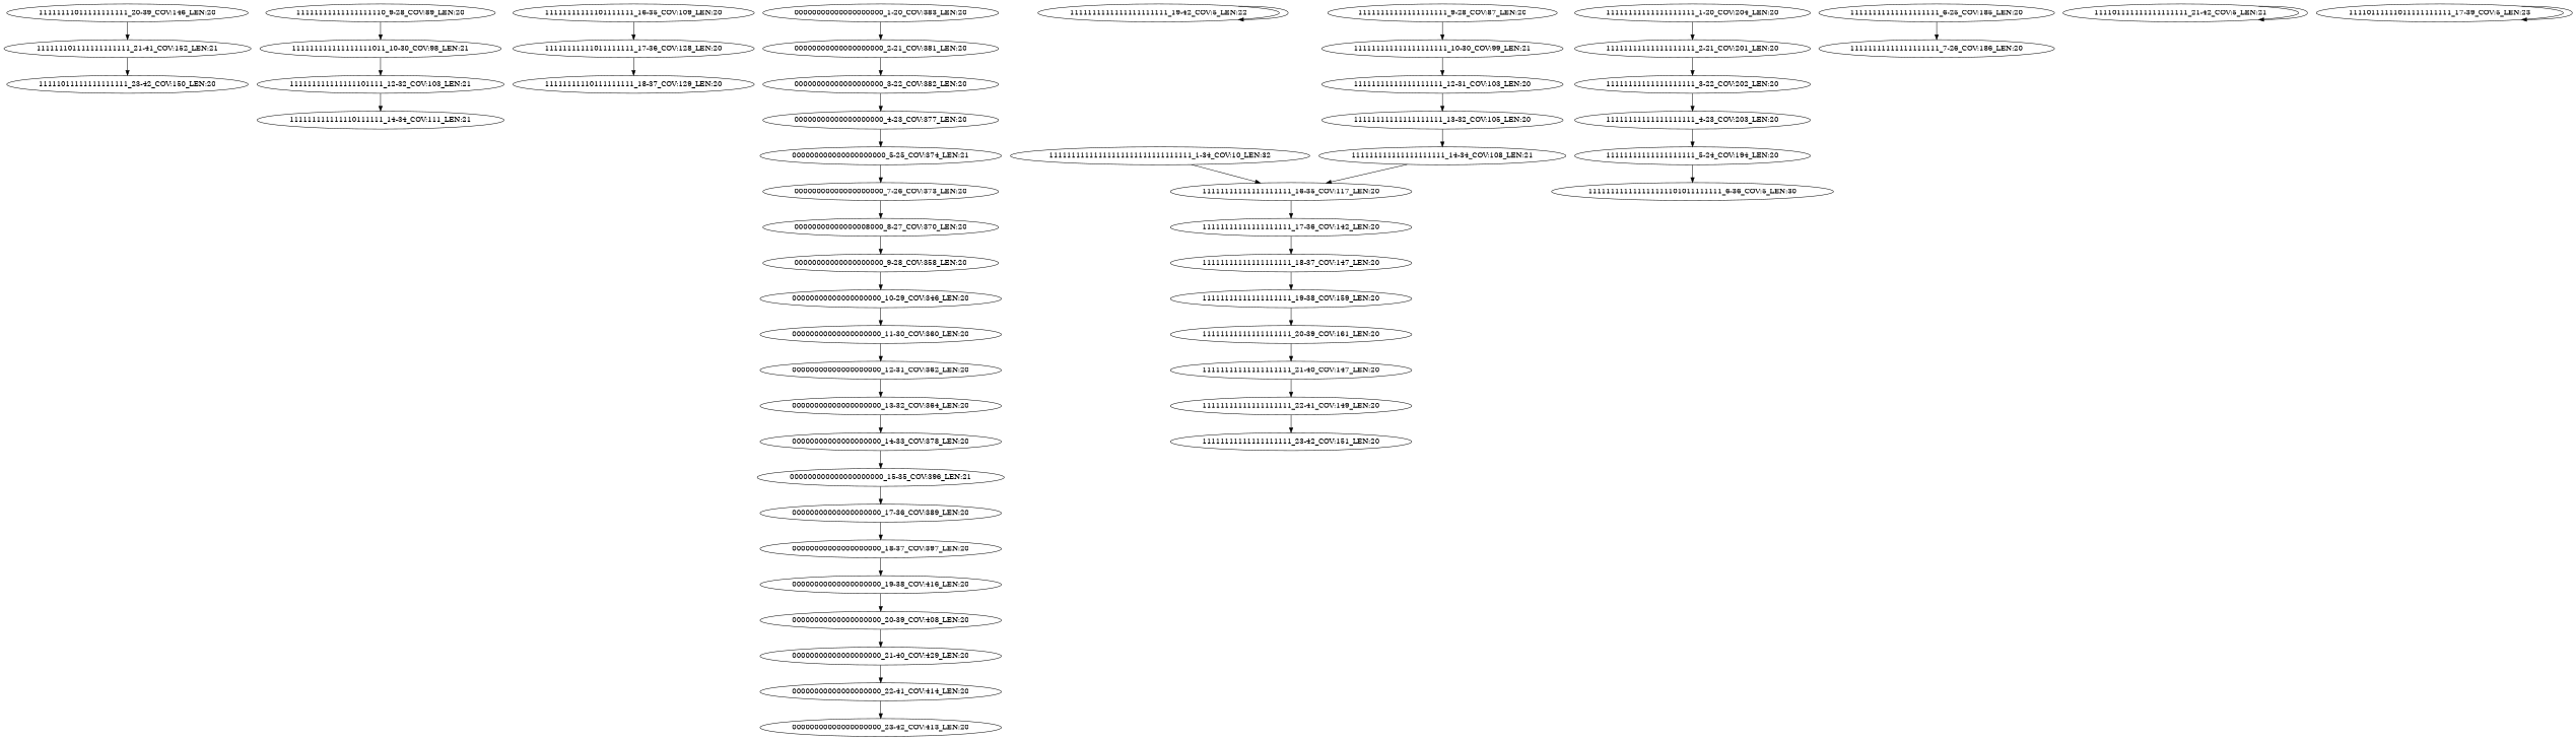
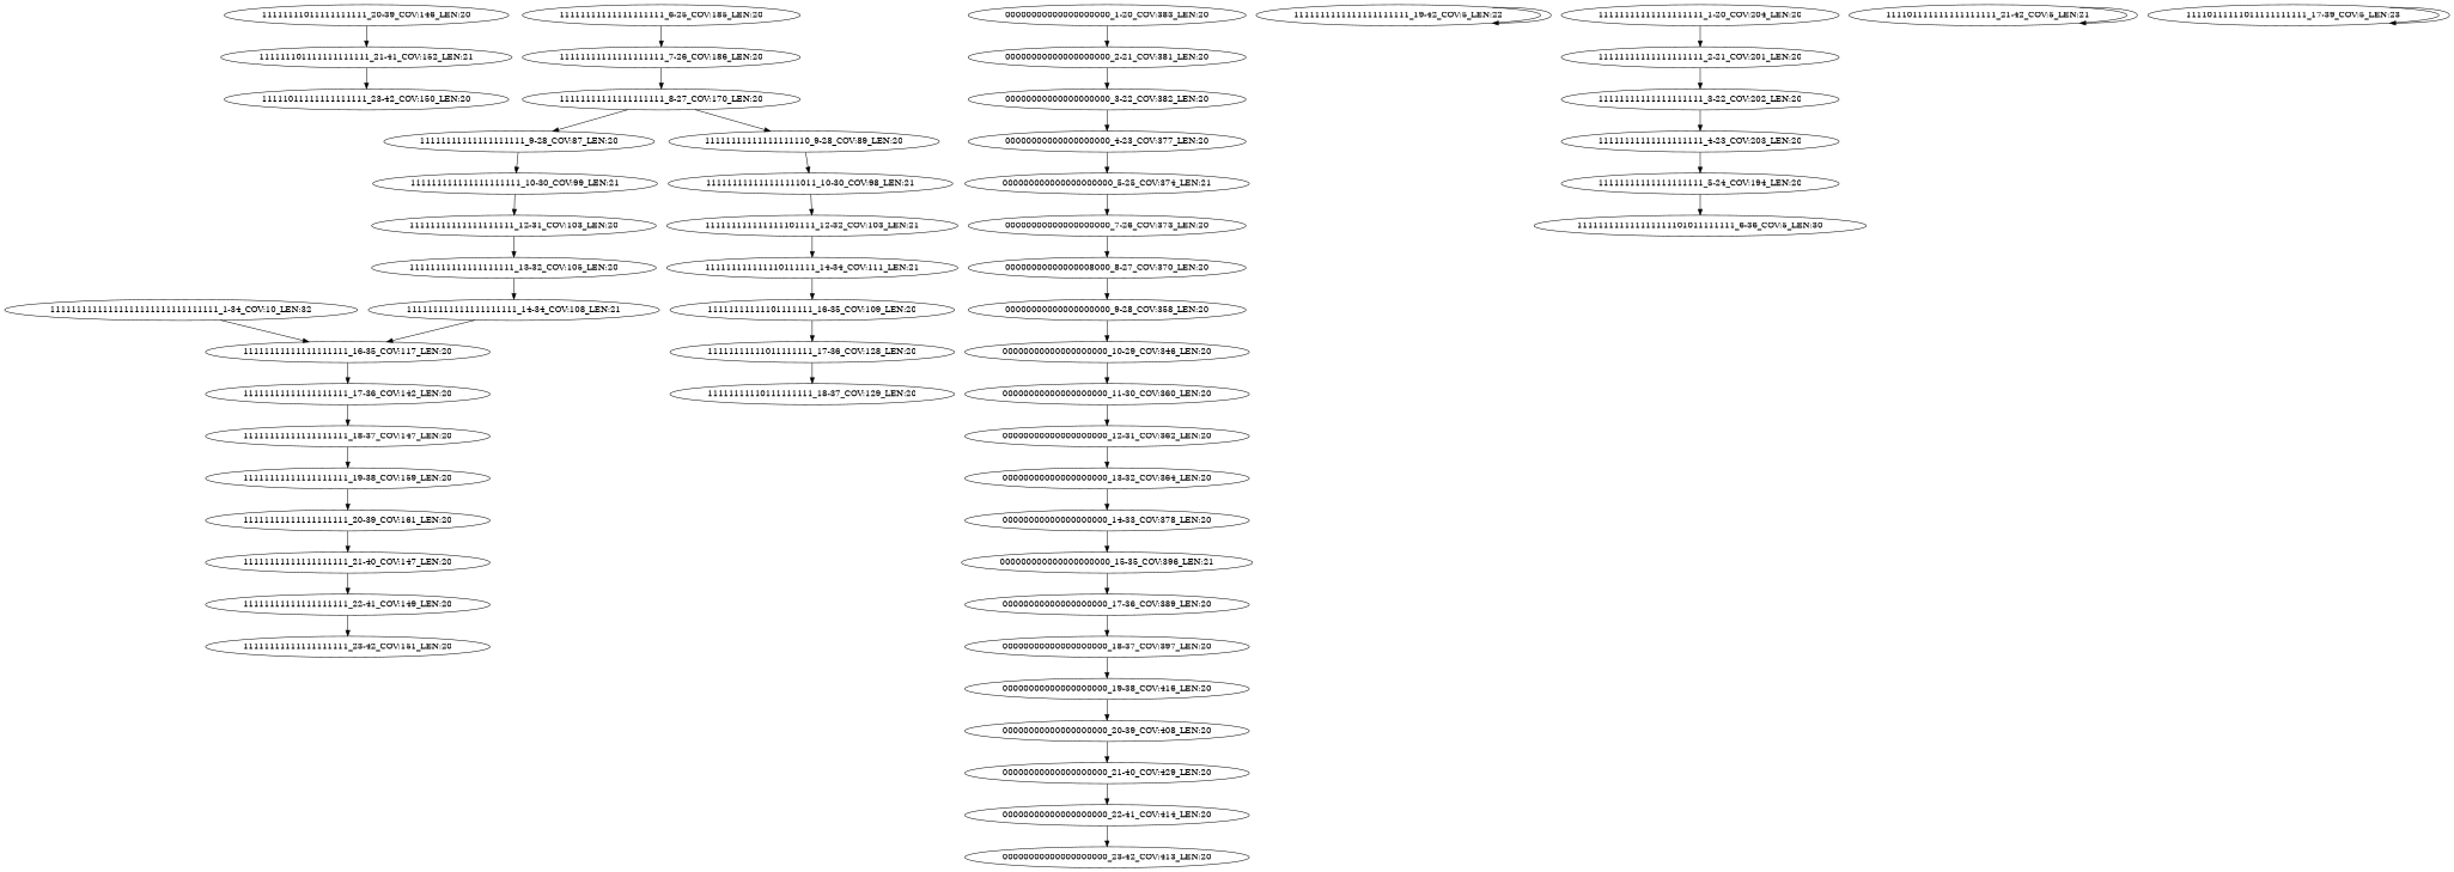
  digraph {
    "11111111011111111111_20-39_COV:146_LEN:20"
    "111111101111111111111_21-41_COV:152_LEN:21"
    "11111011111111111111_23-42_COV:150_LEN:20"
    "111111111111111101111_12-32_COV:103_LEN:21"
    "111111111111110111111_14-34_COV:111_LEN:21"
    "11111111111101111111_16-35_COV:109_LEN:20"
    "11111111111011111111_17-36_COV:128_LEN:20"
    n8 [label="00000000000000008000_8-27_COV:370_LEN:20"]
    "00000000000000000000_9-28_COV:358_LEN:20"
    "00000000000000000000_10-29_COV:346_LEN:20"
    "00000000000000000000_11-30_COV:360_LEN:20"
    "111111111111111111011_10-30_COV:98_LEN:21"
    "00000000000000000000_12-31_COV:362_LEN:20"
    "00000000000000000000_13-32_COV:364_LEN:20"
    "00000000000000000000_14-33_COV:378_LEN:20"
    "1111111111111111111111_19-42_COV:5_LEN:22"
    "11111111110111111111_18-37_COV:129_LEN:20"
    "00000000000000000000_20-39_COV:408_LEN:20"
    "00000000000000000000_21-40_COV:429_LEN:20"
    "00000000000000000000_22-41_COV:414_LEN:20"
    "00000000000000000000_23-42_COV:413_LEN:20"
    "11111111111111111111_16-35_COV:117_LEN:20"
    "11111111111111111111_17-36_COV:142_LEN:20"
    "11111111111111111111_18-37_COV:147_LEN:20"
    "11111111111111111111_19-38_COV:159_LEN:20"
    "11111111111111111111_1-20_COV:204_LEN:20"
    "11111111111111111111_2-21_COV:201_LEN:20"
    "11111111111111111111_3-22_COV:202_LEN:20"
    "11111111111111111111_4-23_COV:203_LEN:20"
    "11111111111111111111111111111111_1-34_COV:10_LEN:32"
    "11111111111111111111_5-24_COV:194_LEN:20"
    "111111111111111111101011111111_6-36_COV:5_LEN:30"
    "11111111111111111111_20-39_COV:161_LEN:20"
    "11111111111111111111_6-25_COV:185_LEN:20"
    "11111111111111111111_7-26_COV:186_LEN:20"
+   "11111111111111111111_8-27_COV:170_LEN:20"
    "11111111111111111111_9-28_COV:87_LEN:20"
    "11111111111111111110_9-28_COV:89_LEN:20"
    "11111111111111111111_12-31_COV:103_LEN:20"
    "11111111111111111111_13-32_COV:105_LEN:20"
    "111111111111111111111_14-34_COV:108_LEN:21"
    "00000000000000000000_7-26_COV:373_LEN:20"
    "111111111111111111111_10-30_COV:99_LEN:21"
    "11111111111111111111_21-40_COV:147_LEN:20"
    "11111111111111111111_22-41_COV:149_LEN:20"
    "111101111111111111111_21-42_COV:5_LEN:21"
    "000000000000000000000_15-35_COV:396_LEN:21"
    "00000000000000000000_17-36_COV:389_LEN:20"
    "00000000000000000000_18-37_COV:397_LEN:20"
    "00000000000000000000_19-38_COV:416_LEN:20"
    "00000000000000000000_4-23_COV:377_LEN:20"
    "000000000000000000000_5-25_COV:374_LEN:21"
    "00000000000000000000_1-20_COV:383_LEN:20"
    "00000000000000000000_2-21_COV:381_LEN:20"
    "00000000000000000000_3-22_COV:382_LEN:20"
    "11111111111111111111_23-42_COV:151_LEN:20"
    "11110111111011111111111_17-39_COV:5_LEN:23"
    "11111111011111111111_20-39_COV:146_LEN:20" -> "111111101111111111111_21-41_COV:152_LEN:21"
    "111111101111111111111_21-41_COV:152_LEN:21" -> "11111011111111111111_23-42_COV:150_LEN:20"
    "111111111111111101111_12-32_COV:103_LEN:21" -> "111111111111110111111_14-34_COV:111_LEN:21"
+   "111111111111110111111_14-34_COV:111_LEN:21" -> "11111111111101111111_16-35_COV:109_LEN:20"
    "11111111111101111111_16-35_COV:109_LEN:20" -> "11111111111011111111_17-36_COV:128_LEN:20"
    "11111111111011111111_17-36_COV:128_LEN:20" -> "11111111110111111111_18-37_COV:129_LEN:20"
    n8 -> "00000000000000000000_9-28_COV:358_LEN:20"
    "00000000000000000000_9-28_COV:358_LEN:20" -> "00000000000000000000_10-29_COV:346_LEN:20"
    "00000000000000000000_10-29_COV:346_LEN:20" -> "00000000000000000000_11-30_COV:360_LEN:20"
    "00000000000000000000_11-30_COV:360_LEN:20" -> "00000000000000000000_12-31_COV:362_LEN:20"
    "111111111111111111011_10-30_COV:98_LEN:21" -> "111111111111111101111_12-32_COV:103_LEN:21"
    "00000000000000000000_12-31_COV:362_LEN:20" -> "00000000000000000000_13-32_COV:364_LEN:20"
    "00000000000000000000_13-32_COV:364_LEN:20" -> "00000000000000000000_14-33_COV:378_LEN:20"
    "00000000000000000000_14-33_COV:378_LEN:20" -> "000000000000000000000_15-35_COV:396_LEN:21"
    "1111111111111111111111_19-42_COV:5_LEN:22" -> "1111111111111111111111_19-42_COV:5_LEN:22"
    "00000000000000000000_20-39_COV:408_LEN:20" -> "00000000000000000000_21-40_COV:429_LEN:20"
    "00000000000000000000_21-40_COV:429_LEN:20" -> "00000000000000000000_22-41_COV:414_LEN:20"
    "00000000000000000000_22-41_COV:414_LEN:20" -> "00000000000000000000_23-42_COV:413_LEN:20"
    "11111111111111111111_16-35_COV:117_LEN:20" -> "11111111111111111111_17-36_COV:142_LEN:20"
    "11111111111111111111_17-36_COV:142_LEN:20" -> "11111111111111111111_18-37_COV:147_LEN:20"
    "11111111111111111111_18-37_COV:147_LEN:20" -> "11111111111111111111_19-38_COV:159_LEN:20"
    "11111111111111111111_19-38_COV:159_LEN:20" -> "11111111111111111111_20-39_COV:161_LEN:20"
    "11111111111111111111_1-20_COV:204_LEN:20" -> "11111111111111111111_2-21_COV:201_LEN:20"
    "11111111111111111111_2-21_COV:201_LEN:20" -> "11111111111111111111_3-22_COV:202_LEN:20"
    "11111111111111111111_3-22_COV:202_LEN:20" -> "11111111111111111111_4-23_COV:203_LEN:20"
    "11111111111111111111_4-23_COV:203_LEN:20" -> "11111111111111111111_5-24_COV:194_LEN:20"
    "11111111111111111111111111111111_1-34_COV:10_LEN:32" -> "11111111111111111111_16-35_COV:117_LEN:20"
    "11111111111111111111_5-24_COV:194_LEN:20" -> "111111111111111111101011111111_6-36_COV:5_LEN:30"
    "11111111111111111111_20-39_COV:161_LEN:20" -> "11111111111111111111_21-40_COV:147_LEN:20"
    "11111111111111111111_6-25_COV:185_LEN:20" -> "11111111111111111111_7-26_COV:186_LEN:20"
+   "11111111111111111111_7-26_COV:186_LEN:20" -> "11111111111111111111_8-27_COV:170_LEN:20"
+   "11111111111111111111_8-27_COV:170_LEN:20" -> "11111111111111111111_9-28_COV:87_LEN:20"
+   "11111111111111111111_8-27_COV:170_LEN:20" -> "11111111111111111110_9-28_COV:89_LEN:20"
    "11111111111111111111_9-28_COV:87_LEN:20" -> "111111111111111111111_10-30_COV:99_LEN:21"
    "11111111111111111110_9-28_COV:89_LEN:20" -> "111111111111111111011_10-30_COV:98_LEN:21"
    "11111111111111111111_12-31_COV:103_LEN:20" -> "11111111111111111111_13-32_COV:105_LEN:20"
    "11111111111111111111_13-32_COV:105_LEN:20" -> "111111111111111111111_14-34_COV:108_LEN:21"
    "111111111111111111111_14-34_COV:108_LEN:21" -> "11111111111111111111_16-35_COV:117_LEN:20"
    "00000000000000000000_7-26_COV:373_LEN:20" -> n8
    "111111111111111111111_10-30_COV:99_LEN:21" -> "11111111111111111111_12-31_COV:103_LEN:20"
    "11111111111111111111_21-40_COV:147_LEN:20" -> "11111111111111111111_22-41_COV:149_LEN:20"
    "11111111111111111111_22-41_COV:149_LEN:20" -> "11111111111111111111_23-42_COV:151_LEN:20"
    "111101111111111111111_21-42_COV:5_LEN:21" -> "111101111111111111111_21-42_COV:5_LEN:21"
    "000000000000000000000_15-35_COV:396_LEN:21" -> "00000000000000000000_17-36_COV:389_LEN:20"
    "00000000000000000000_17-36_COV:389_LEN:20" -> "00000000000000000000_18-37_COV:397_LEN:20"
    "00000000000000000000_18-37_COV:397_LEN:20" -> "00000000000000000000_19-38_COV:416_LEN:20"
    "00000000000000000000_19-38_COV:416_LEN:20" -> "00000000000000000000_20-39_COV:408_LEN:20"
    "00000000000000000000_4-23_COV:377_LEN:20" -> "000000000000000000000_5-25_COV:374_LEN:21"
    "000000000000000000000_5-25_COV:374_LEN:21" -> "00000000000000000000_7-26_COV:373_LEN:20"
    "00000000000000000000_1-20_COV:383_LEN:20" -> "00000000000000000000_2-21_COV:381_LEN:20"
    "00000000000000000000_2-21_COV:381_LEN:20" -> "00000000000000000000_3-22_COV:382_LEN:20"
    "00000000000000000000_3-22_COV:382_LEN:20" -> "00000000000000000000_4-23_COV:377_LEN:20"
    "11110111111011111111111_17-39_COV:5_LEN:23" -> "11110111111011111111111_17-39_COV:5_LEN:23"
  }
